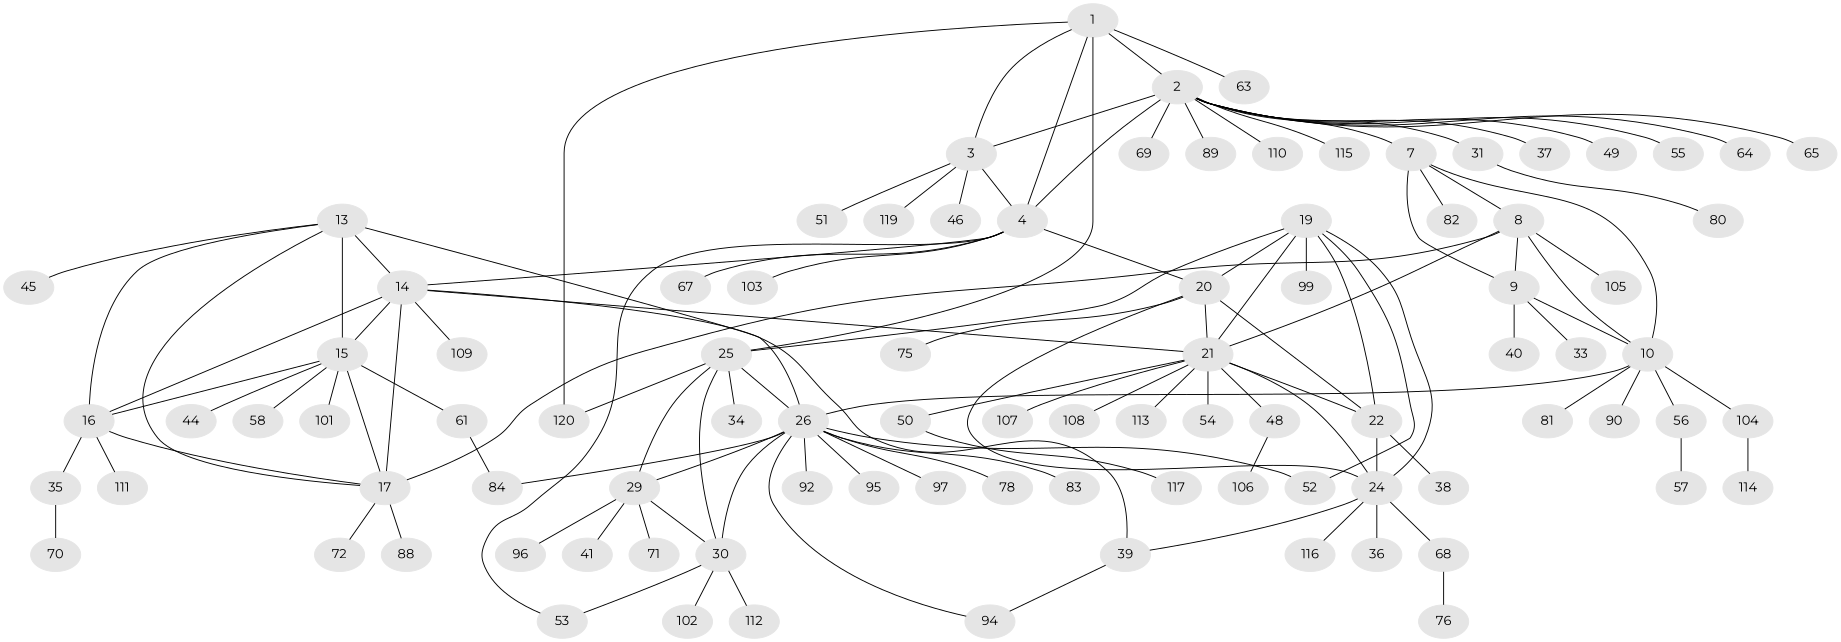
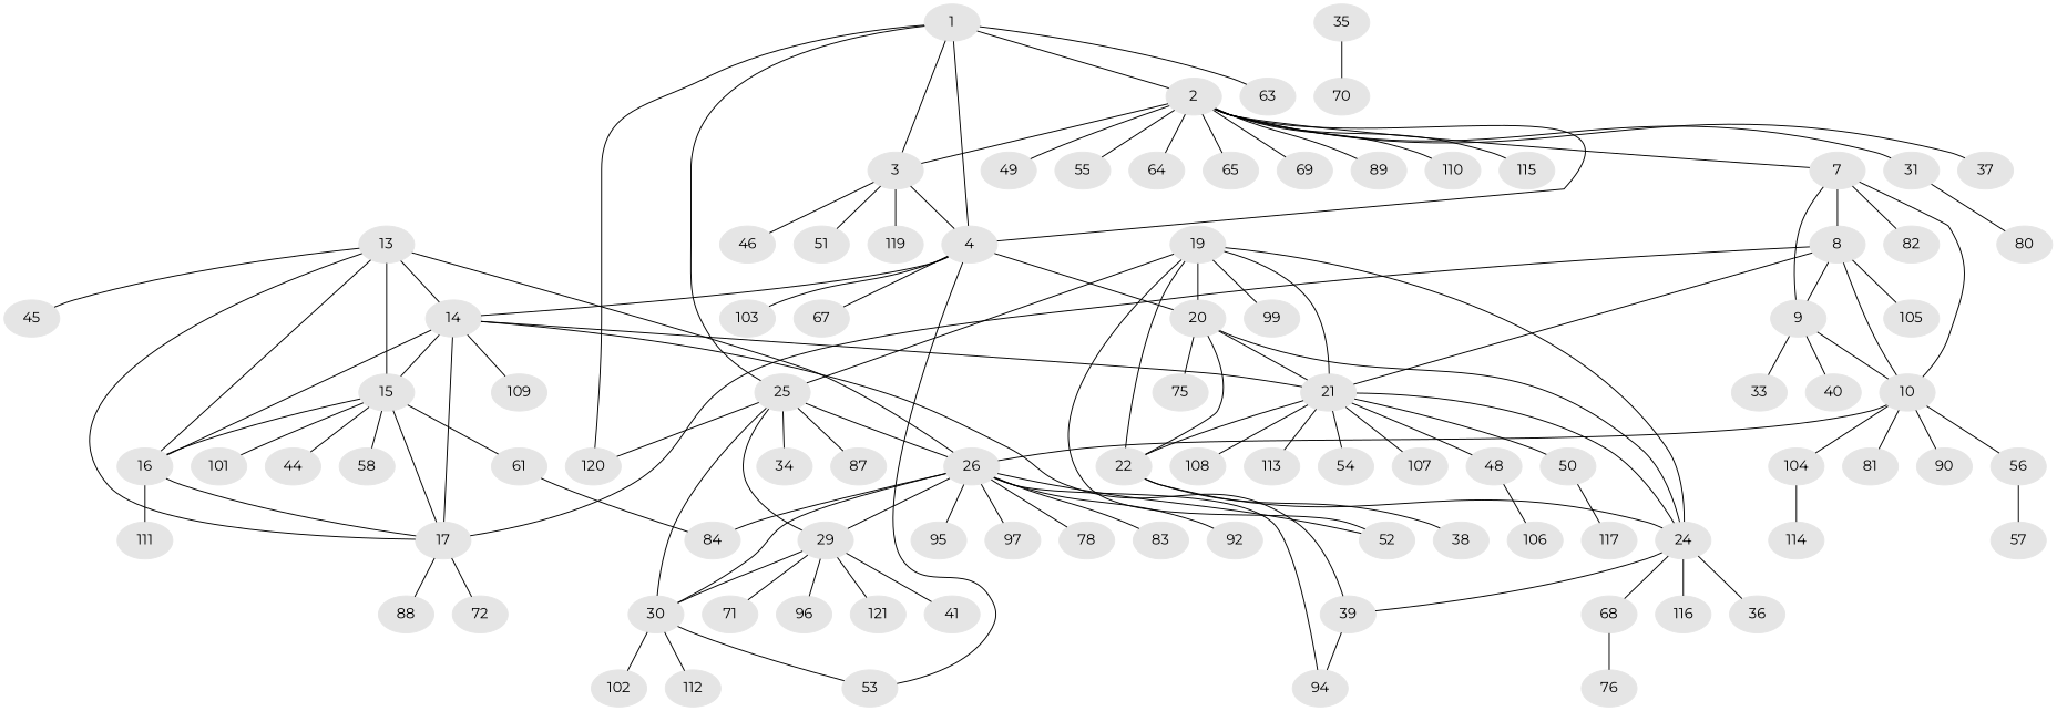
  graph {
    fontname=Montserrat
    node [color=gray90 fontname=Montserrat style=filled]
    edge [fontname=Montserrat]
    1 [super="+6"]
    2 [super="+5"]
    3 [super="+32"]
    4 [super="+42"]
    25 [super="+28"]
    63
    120
    7 [super="+62"]
    31 [super="+66"]
    37
    49
    55 [super="+98"]
    64
    65
    69
    89
    110
    115
    46
    51
    119
    14 [super="+18"]
    20 [super="+60"]
    53 [super="+118"]
    67
    103
    26 [super="+27"]
    29 [super="+86"]
    30 [super="+100"]
    34
+   87
    8 [super="+11"]
    9 [super="+43"]
    10 [super="+12"]
    82
    80
    17
    21 [super="+91"]
    15 [super="+59"]
    16 [super="+74"]
    39 [super="+73"]
    109
    22
    24 [super="+47"]
    75
    105
    33 [super="+85"]
    40
    56
    81
    90
    104
    n53 [label=72]
    88
    48 [super="+72"]
    50
    54
    107
    108
    113
    52
    78
    83
    84
    92
    94
    95
    97
    57
    114
    13 [super="+93"]
    45
    44
    58
    61
    101
    35
    111
    70
    19 [super="+23"]
    99
    38 [super="+79"]
    36
    68
    116
    106
    117
    76
    41
    71
    96
+   121
    102
    112
    1 -- 2 [weight=4]
    1 -- 3 [weight=2]
    1 -- 4 [weight=2]
    1 -- 25
    1 -- 63
    1 -- 120
    2 -- 3 [weight=2]
    2 -- 4 [weight=2]
    2 -- 7
    2 -- 31
    2 -- 37
    2 -- 49
    2 -- 55
    2 -- 64
    2 -- 65
    2 -- 69
    2 -- 89
    2 -- 110
    2 -- 115
    3 -- 4
    3 -- 46
    3 -- 51
    3 -- 119
    4 -- 14
    4 -- 20
    4 -- 53
    4 -- 67
    4 -- 103
    25 -- 120
    25 -- 26 [weight=4]
    25 -- 29 [weight=2]
    25 -- 30 [weight=2]
    25 -- 34
+   25 -- 87
    7 -- 8 [weight=2]
    7 -- 9
    7 -- 10 [weight=2]
    7 -- 82
    31 -- 80
    14 -- 17 [weight=2]
    14 -- 21
    14 -- 15 [weight=2]
    14 -- 16 [weight=2]
    14 -- 39
    14 -- 109
    20 -- 21
    20 -- 22
    20 -- 24
    20 -- 75
    26 -- 29 [weight=2]
    26 -- 30 [weight=2]
    26 -- 52
    26 -- 78
    26 -- 83
    26 -- 84
    26 -- 92
    26 -- 94
    26 -- 95
    26 -- 97
    29 -- 30
    29 -- 41
    29 -- 71
    29 -- 96
+   29 -- 121
    30 -- 53
    30 -- 102
    30 -- 112
    8 -- 9 [weight=2]
    8 -- 10 [weight=4]
    8 -- 17
    8 -- 21
    8 -- 105
    9 -- 10 [weight=2]
    9 -- 33
    9 -- 40
    10 -- 26
    10 -- 56
    10 -- 81
    10 -- 90
    10 -- 104
    17 -- n53
    17 -- 88
    21 -- 22
    21 -- 24
    21 -- 48
    21 -- 50
    21 -- 54
    21 -- 107
    21 -- 108
    21 -- 113
    15 -- 17
    15 -- 16
    15 -- 44
    15 -- 58
    15 -- 61
    15 -- 101
    16 -- 17
-   16 -- 35
    16 -- 111
    39 -- 94
    22 -- 24
    22 -- 38
    24 -- 39
    24 -- 36
    24 -- 68
    24 -- 116
    56 -- 57
    104 -- 114
    48 -- 106
    50 -- 117
    13 -- 14 [weight=2]
    13 -- 26
    13 -- 17
    13 -- 15
    13 -- 16
    13 -- 45
    61 -- 84
    35 -- 70
    19 -- 25
    19 -- 20 [weight=2]
    19 -- 21 [weight=2]
    19 -- 22 [weight=2]
    19 -- 24 [weight=2]
    19 -- 52
    19 -- 99
    68 -- 76
  }
